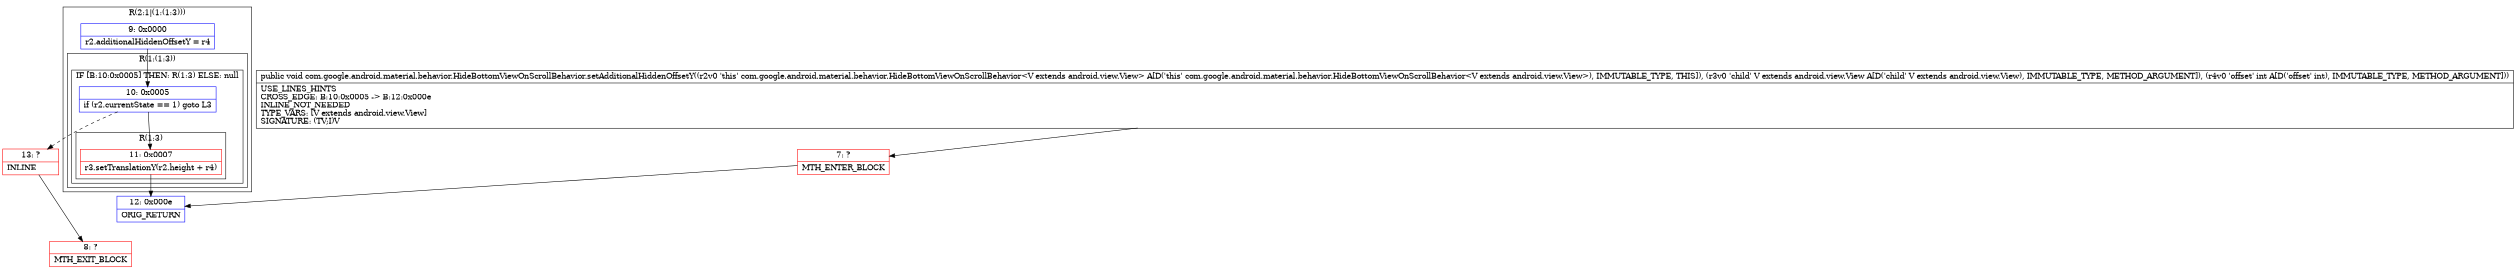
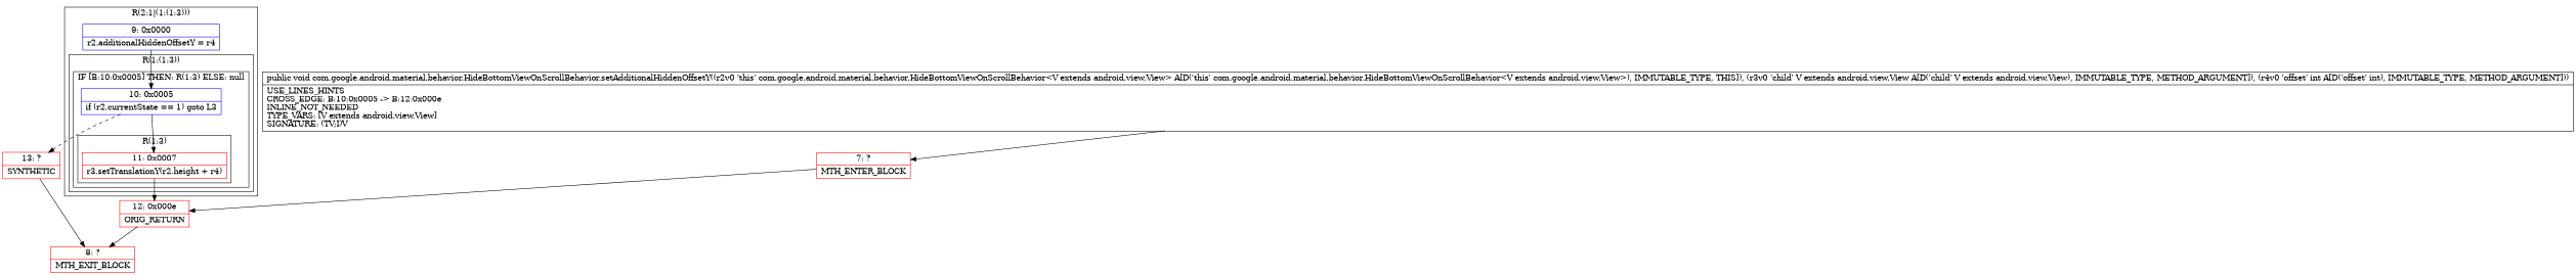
  digraph {
    node [color=red shape=record]
    n1 [label="{11\:\ 0x0007|r3.setTranslationY(r2.height + r4)\l}"]
    n2 [color=blue label="{10\:\ 0x0005|if (r2.currentState == 1) goto L3\l}"]
    n3 [color=blue label="{9\:\ 0x0000|r2.additionalHiddenOffsetY = r4\l}"]
-   n4 [color=blue label="{12\:\ 0x000e|ORIG_RETURN\l}"]
-   n5 [label="{13\:\ ?|INLINE\l}"]
+   n4 [label="{12\:\ 0x000e|ORIG_RETURN\l}"]
+   n5 [label="{13\:\ ?|SYNTHETIC\l}"]
    n6 [label="{8\:\ ?|MTH_EXIT_BLOCK\l}"]
    n7 [label="{7\:\ ?|MTH_ENTER_BLOCK\l}"]
    n8 [label="{public void com.google.android.material.behavior.HideBottomViewOnScrollBehavior.setAdditionalHiddenOffsetY((r2v0 'this' com.google.android.material.behavior.HideBottomViewOnScrollBehavior\<V extends android.view.View\> A[D('this' com.google.android.material.behavior.HideBottomViewOnScrollBehavior\<V extends android.view.View\>), IMMUTABLE_TYPE, THIS]), (r3v0 'child' V extends android.view.View A[D('child' V extends android.view.View), IMMUTABLE_TYPE, METHOD_ARGUMENT]), (r4v0 'offset' int A[D('offset' int), IMMUTABLE_TYPE, METHOD_ARGUMENT]))  | USE_LINES_HINTS\lCROSS_EDGE: B:10:0x0005 \-\> B:12:0x000e\lINLINE_NOT_NEEDED\lTYPE_VARS: [V extends android.view.View]\lSIGNATURE: (TV;I)V\l}" color=""]
    subgraph cluster_1 {
      label="R(2:1|(1:(1:3)))"
      n3
      subgraph cluster_2 {
        label="R(1:(1:3))"
        subgraph cluster_3 {
          label="IF [B:10:0x0005] THEN: R(1:3) ELSE: null"
          n2
          subgraph cluster_4 {
            label="R(1:3)"
            n1
          }
        }
      }
    }
    n1 -> n4
    n2 -> n1
    n2 -> n5 [style=dashed]
    n3 -> n2
+   n4 -> n6
    n5 -> n6
    n7 -> n4
    n8 -> n7
  }
